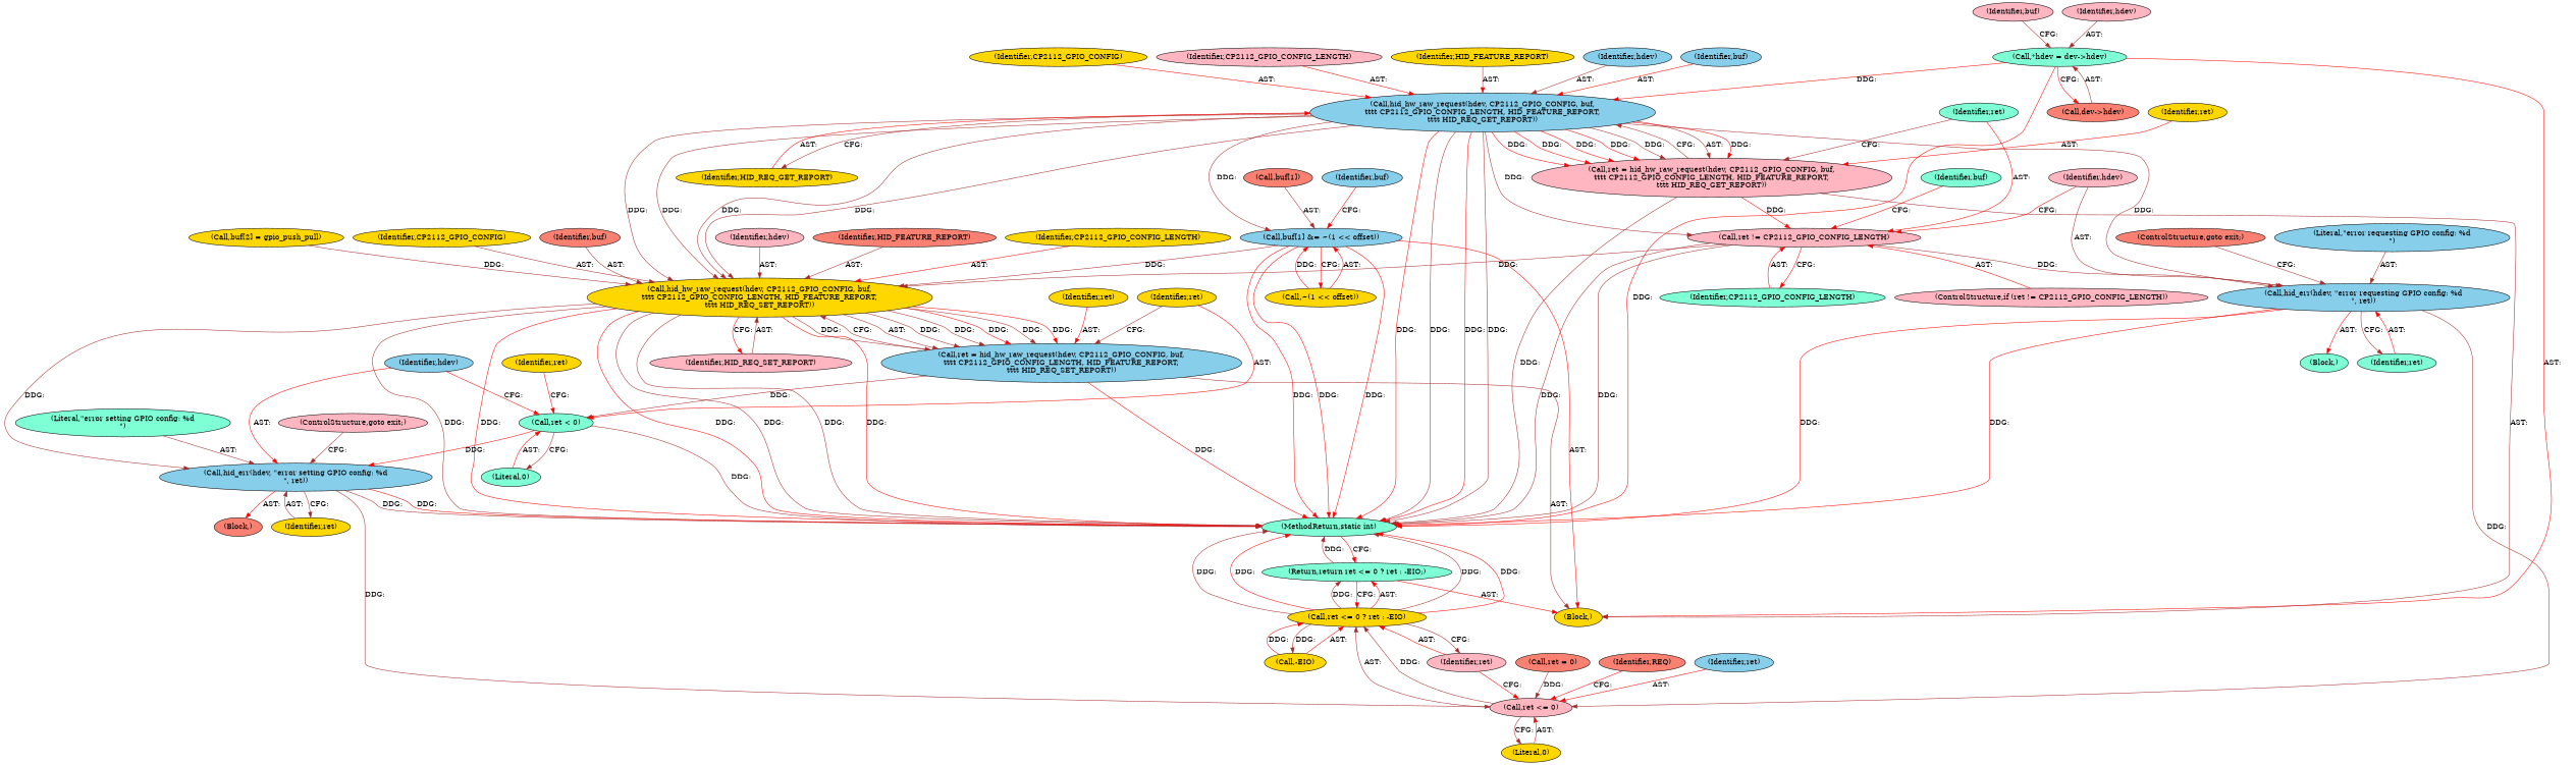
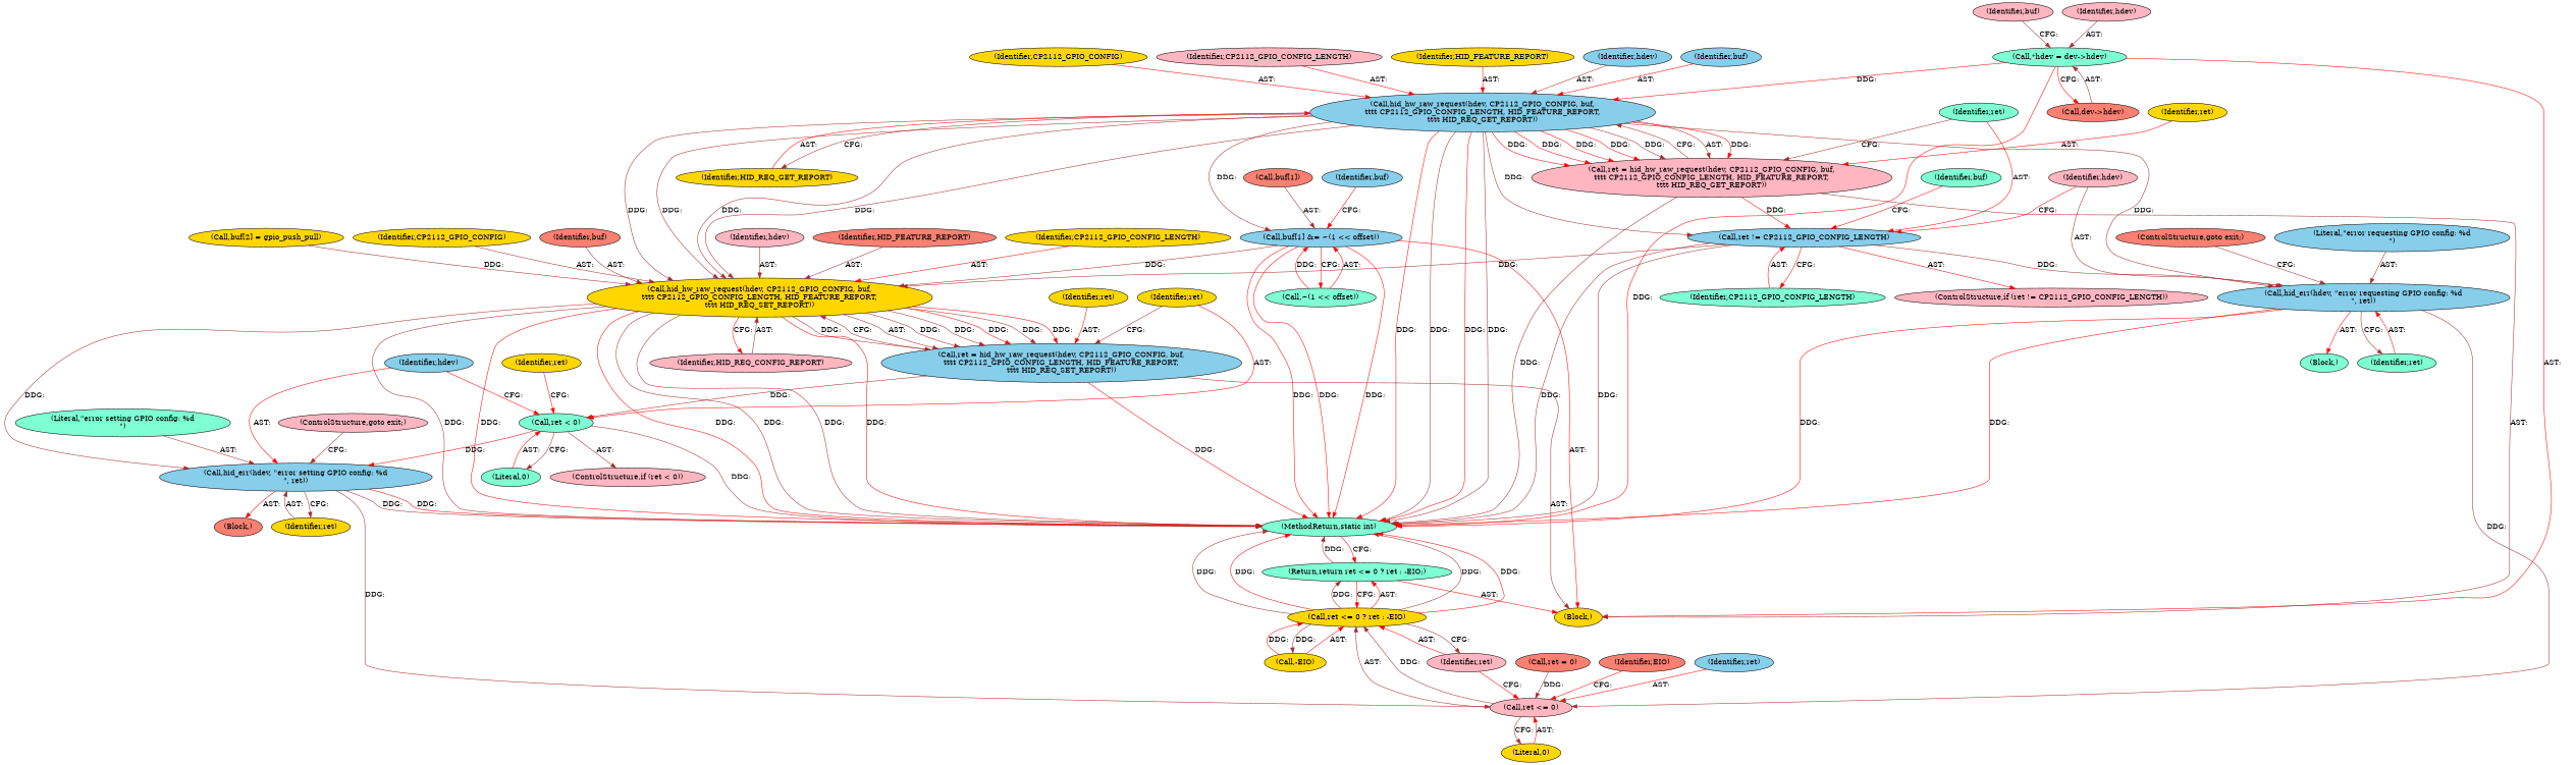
  digraph {
    node [fillcolor=gold style=filled]
    edge [color=brown]
    n1 [fillcolor=aquamarine label="(Call,*hdev = dev->hdev)"]
    n2 [fillcolor=skyblue label="(Call,hid_hw_raw_request(hdev, CP2112_GPIO_CONFIG, buf,\n\t\t\t\t CP2112_GPIO_CONFIG_LENGTH, HID_FEATURE_REPORT,\n\t\t\t\t HID_REQ_GET_REPORT))"]
    n3 [fillcolor=salmon label="(Call,dev->hdev)"]
    n4 [fillcolor=aquamarine label="(MethodReturn,static int)"]
    n5 [label="(Block,)"]
    n6 [fillcolor=lightpink label="(Call,ret = hid_hw_raw_request(hdev, CP2112_GPIO_CONFIG, buf,\n\t\t\t\t CP2112_GPIO_CONFIG_LENGTH, HID_FEATURE_REPORT,\n\t\t\t\t HID_REQ_GET_REPORT))"]
-   n7 [fillcolor=lightpink label="(Call,ret != CP2112_GPIO_CONFIG_LENGTH)"]
+   n7 [fillcolor=skyblue label="(Call,ret != CP2112_GPIO_CONFIG_LENGTH)"]
    n8 [fillcolor=skyblue label="(Call,hid_err(hdev, \"error requesting GPIO config: %d\n\", ret))"]
    n9 [label="(Call,hid_hw_raw_request(hdev, CP2112_GPIO_CONFIG, buf,\n\t\t\t\t CP2112_GPIO_CONFIG_LENGTH, HID_FEATURE_REPORT,\n\t\t\t\t HID_REQ_SET_REPORT))"]
    n10 [fillcolor=skyblue label="(Call,buf[1] &= ~(1 << offset))"]
    n11 [label="(Identifier,HID_REQ_GET_REPORT)"]
    n12 [fillcolor=aquamarine label="(Return,return ret <= 0 ? ret : -EIO;)"]
    n13 [fillcolor=lightpink label="(ControlStructure,if (ret != CP2112_GPIO_CONFIG_LENGTH))"]
    n14 [fillcolor=aquamarine label="(Identifier,CP2112_GPIO_CONFIG_LENGTH)"]
    n15 [fillcolor=lightpink label="(Call,ret <= 0)"]
    n16 [fillcolor=aquamarine label="(Identifier,ret)"]
    n17 [fillcolor=aquamarine label="(Block,)"]
    n18 [fillcolor=skyblue label="(Call,ret = hid_hw_raw_request(hdev, CP2112_GPIO_CONFIG, buf,\n\t\t\t\t CP2112_GPIO_CONFIG_LENGTH, HID_FEATURE_REPORT,\n\t\t\t\t HID_REQ_SET_REPORT))"]
    n19 [fillcolor=skyblue label="(Call,hid_err(hdev, \"error setting GPIO config: %d\n\", ret))"]
-   n20 [fillcolor=lightpink label="(Identifier,HID_REQ_SET_REPORT)"]
-   n21 [label="(Call,~(1 << offset))"]
+   n20 [fillcolor=lightpink label="(Identifier,HID_REQ_CONFIG_REPORT)"]
+   n21 [fillcolor=aquamarine label="(Call,~(1 << offset))"]
    n22 [label="(Call,ret <= 0 ? ret : -EIO)"]
    n23 [label="(Literal,0)"]
    n24 [fillcolor=lightpink label="(Identifier,ret)"]
    n25 [label="(Call,-EIO)"]
    n26 [fillcolor=aquamarine label="(Call,ret < 0)"]
    n27 [fillcolor=salmon label="(Block,)"]
    n28 [label="(Identifier,ret)"]
    n29 [fillcolor=aquamarine label="(Literal,0)"]
+   n30 [fillcolor=lightpink label="(ControlStructure,if (ret < 0))"]
    n31 [fillcolor=salmon label="(Call,ret = 0)"]
    n32 [fillcolor=skyblue label="(Literal,\"error requesting GPIO config: %d\n\")"]
    n33 [label="(Identifier,CP2112_GPIO_CONFIG)"]
    n34 [label="(Identifier,CP2112_GPIO_CONFIG)"]
    n35 [label="(Identifier,ret)"]
    n36 [fillcolor=salmon label="(Identifier,buf)"]
    n37 [label="(Identifier,ret)"]
    n38 [label="(Identifier,ret)"]
    n39 [fillcolor=salmon label="(Identifier,HID_FEATURE_REPORT)"]
    n40 [fillcolor=lightpink label="(Identifier,CP2112_GPIO_CONFIG_LENGTH)"]
    n41 [label="(Identifier,HID_FEATURE_REPORT)"]
    n42 [fillcolor=skyblue label="(Identifier,buf)"]
    n43 [fillcolor=lightpink label="(Identifier,hdev)"]
    n44 [label="(Identifier,CP2112_GPIO_CONFIG_LENGTH)"]
    n45 [fillcolor=skyblue label="(Identifier,hdev)"]
    n46 [fillcolor=salmon label="(Call,buf[1])"]
    n47 [fillcolor=lightpink label="(Identifier,buf)"]
-   n48 [fillcolor=salmon label="(Identifier,REQ)"]
+   n48 [fillcolor=salmon label="(Identifier,EIO)"]
    n49 [fillcolor=aquamarine label="(Identifier,buf)"]
    n50 [label="(Identifier,ret)"]
    n51 [fillcolor=lightpink label="(Identifier,hdev)"]
    n52 [fillcolor=lightpink label="(Identifier,hdev)"]
    n53 [fillcolor=skyblue label="(Identifier,ret)"]
    n54 [fillcolor=aquamarine label="(Identifier,ret)"]
    n55 [label="(Call,buf[2] = gpio_push_pull)"]
    n56 [fillcolor=aquamarine label="(Literal,\"error setting GPIO config: %d\n\")"]
    n57 [fillcolor=lightpink label="(ControlStructure,goto exit;)"]
    n58 [fillcolor=skyblue label="(Identifier,hdev)"]
    n59 [fillcolor=skyblue label="(Identifier,buf)"]
    n60 [fillcolor=salmon label="(ControlStructure,goto exit;)"]
    n1 -> n2 [color=red label="DDG: "]
    n1 -> n3 [color=red label="CFG: "]
    n1 -> n4 [color=red label="DDG: "]
    n1 -> n5 [color=red label="AST: "]
    n2 -> n4 [color=red label="DDG: "]
    n2 -> n4 [label="DDG: "]
    n2 -> n4 [color=red label="DDG: "]
    n2 -> n4 [label="DDG: "]
    n2 -> n6 [label="AST: "]
    n2 -> n6 [color=red label="DDG: "]
    n2 -> n6 [color=red label="DDG: "]
    n2 -> n6 [color=red label="DDG: "]
    n2 -> n6 [color=red label="DDG: "]
    n2 -> n6 [color=red label="DDG: "]
    n2 -> n6 [label="DDG: "]
    n2 -> n7 [label="DDG: "]
    n2 -> n8 [label="DDG: "]
    n2 -> n9 [label="DDG: "]
    n2 -> n9 [label="DDG: "]
    n2 -> n9 [label="DDG: "]
    n2 -> n9 [label="DDG: "]
    n2 -> n10 [label="DDG: "]
    n2 -> n11 [label="CFG: "]
    n3 -> n1 [label="AST: "]
    n4 -> n12 [color=red label="CFG: "]
    n6 -> n2 [label="CFG: "]
    n6 -> n4 [label="DDG: "]
    n6 -> n5 [label="AST: "]
    n6 -> n7 [color=red label="DDG: "]
    n7 -> n4 [label="DDG: "]
    n7 -> n4 [label="DDG: "]
    n7 -> n8 [label="DDG: "]
    n7 -> n9 [label="DDG: "]
-   n13 -> n7 [color=red label="AST: "]
+   n7 -> n13 [color=red label="AST: "]
    n7 -> n14 [color=red label="CFG: "]
    n8 -> n4 [color=red label="DDG: "]
    n8 -> n4 [color=red label="DDG: "]
    n8 -> n15 [label="DDG: "]
    n8 -> n16 [label="CFG: "]
    n8 -> n17 [color=red label="AST: "]
    n9 -> n4 [label="DDG: "]
    n9 -> n4 [color=red label="DDG: "]
    n9 -> n4 [color=red label="DDG: "]
    n9 -> n4 [label="DDG: "]
    n9 -> n4 [label="DDG: "]
    n9 -> n4 [color=red label="DDG: "]
    n9 -> n18 [label="AST: "]
    n9 -> n18 [label="DDG: "]
    n9 -> n18 [label="DDG: "]
    n9 -> n18 [color=red label="DDG: "]
    n9 -> n18 [label="DDG: "]
    n9 -> n18 [color=red label="DDG: "]
    n9 -> n18 [label="DDG: "]
    n9 -> n19 [label="DDG: "]
    n9 -> n20 [color=red label="CFG: "]
    n10 -> n4 [color=red label="DDG: "]
    n10 -> n4 [color=red label="DDG: "]
    n10 -> n4 [color=red label="DDG: "]
    n10 -> n5 [color=red label="AST: "]
    n10 -> n9 [label="DDG: "]
    n10 -> n21 [color=red label="CFG: "]
    n11 -> n2 [color=red label="AST: "]
    n12 -> n4 [label="DDG: "]
    n12 -> n5 [color=red label="AST: "]
    n12 -> n22 [color=red label="CFG: "]
    n14 -> n7 [color=red label="AST: "]
    n15 -> n22 [label="AST: "]
    n15 -> n22 [label="DDG: "]
    n15 -> n23 [label="CFG: "]
    n16 -> n8 [color=red label="AST: "]
    n18 -> n4 [color=red label="DDG: "]
    n18 -> n5 [label="AST: "]
    n18 -> n9 [label="CFG: "]
    n18 -> n26 [label="DDG: "]
    n19 -> n4 [label="DDG: "]
    n19 -> n4 [color=red label="DDG: "]
    n19 -> n15 [label="DDG: "]
    n19 -> n27 [color=red label="AST: "]
    n19 -> n28 [label="CFG: "]
    n20 -> n9 [label="AST: "]
    n21 -> n10 [color=red label="AST: "]
    n21 -> n10 [color=red label="DDG: "]
    n22 -> n4 [label="DDG: "]
    n22 -> n4 [color=red label="DDG: "]
    n22 -> n4 [label="DDG: "]
    n22 -> n4 [color=red label="DDG: "]
    n22 -> n12 [color=red label="AST: "]
    n22 -> n12 [label="DDG: "]
    n22 -> n24 [label="CFG: "]
    n22 -> n25 [label="DDG: "]
    n23 -> n15 [color=red label="AST: "]
    n24 -> n15 [color=red label="CFG: "]
    n24 -> n22 [color=red label="AST: "]
    n25 -> n22 [color=red label="AST: "]
    n25 -> n22 [color=red label="DDG: "]
    n26 -> n4 [label="DDG: "]
    n26 -> n19 [color=red label="DDG: "]
    n26 -> n29 [label="CFG: "]
+   n26 -> n30 [label="AST: "]
    n28 -> n19 [label="AST: "]
    n29 -> n26 [color=red label="AST: "]
    n31 -> n15 [label="DDG: "]
    n32 -> n8 [label="AST: "]
    n33 -> n2 [color=red label="AST: "]
    n34 -> n9 [label="AST: "]
    n35 -> n18 [color=red label="AST: "]
    n36 -> n9 [label="AST: "]
    n37 -> n6 [color=red label="AST: "]
    n38 -> n18 [label="CFG: "]
    n38 -> n26 [color=red label="AST: "]
    n39 -> n9 [label="AST: "]
    n40 -> n2 [color=red label="AST: "]
    n41 -> n2 [color=red label="AST: "]
    n42 -> n10 [color=red label="CFG: "]
    n43 -> n7 [color=red label="CFG: "]
    n43 -> n8 [label="AST: "]
    n44 -> n9 [color=red label="AST: "]
    n45 -> n19 [color=red label="AST: "]
    n45 -> n26 [color=red label="CFG: "]
    n46 -> n10 [label="AST: "]
    n47 -> n1 [label="CFG: "]
    n48 -> n15 [color=red label="CFG: "]
    n49 -> n7 [color=red label="CFG: "]
    n50 -> n26 [color=red label="CFG: "]
    n51 -> n1 [label="AST: "]
    n52 -> n9 [label="AST: "]
    n53 -> n15 [color=red label="AST: "]
    n54 -> n6 [label="CFG: "]
    n54 -> n7 [color=red label="AST: "]
    n55 -> n9 [label="DDG: "]
    n56 -> n19 [label="AST: "]
    n57 -> n19 [label="CFG: "]
    n58 -> n2 [label="AST: "]
    n59 -> n2 [color=red label="AST: "]
    n60 -> n8 [label="CFG: "]
  }
